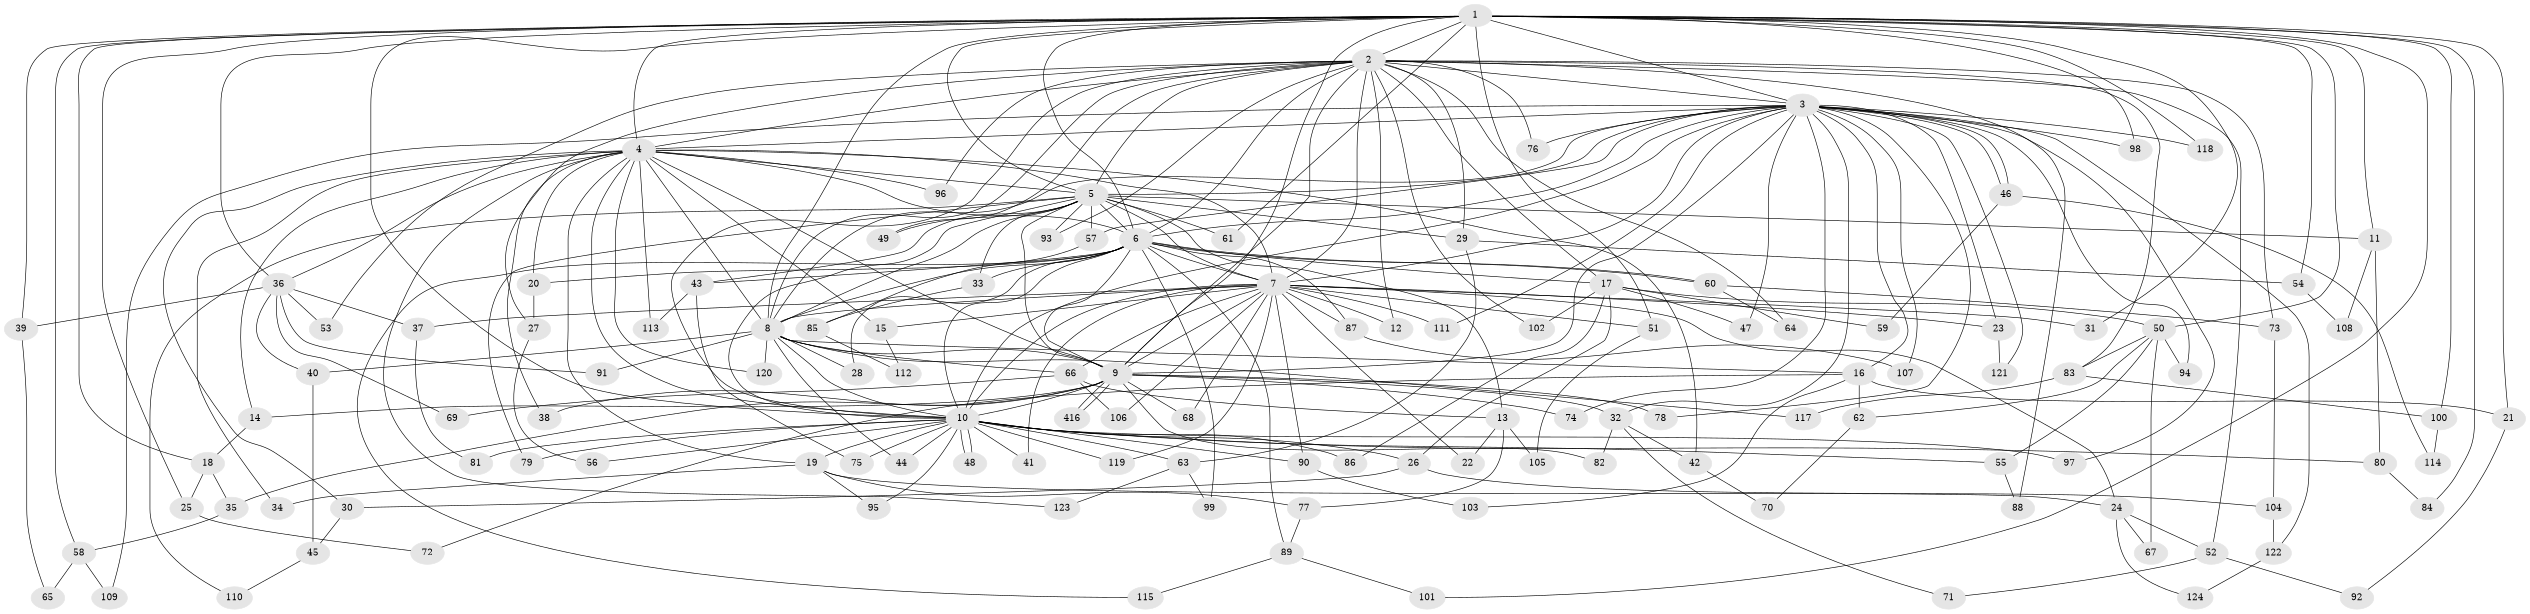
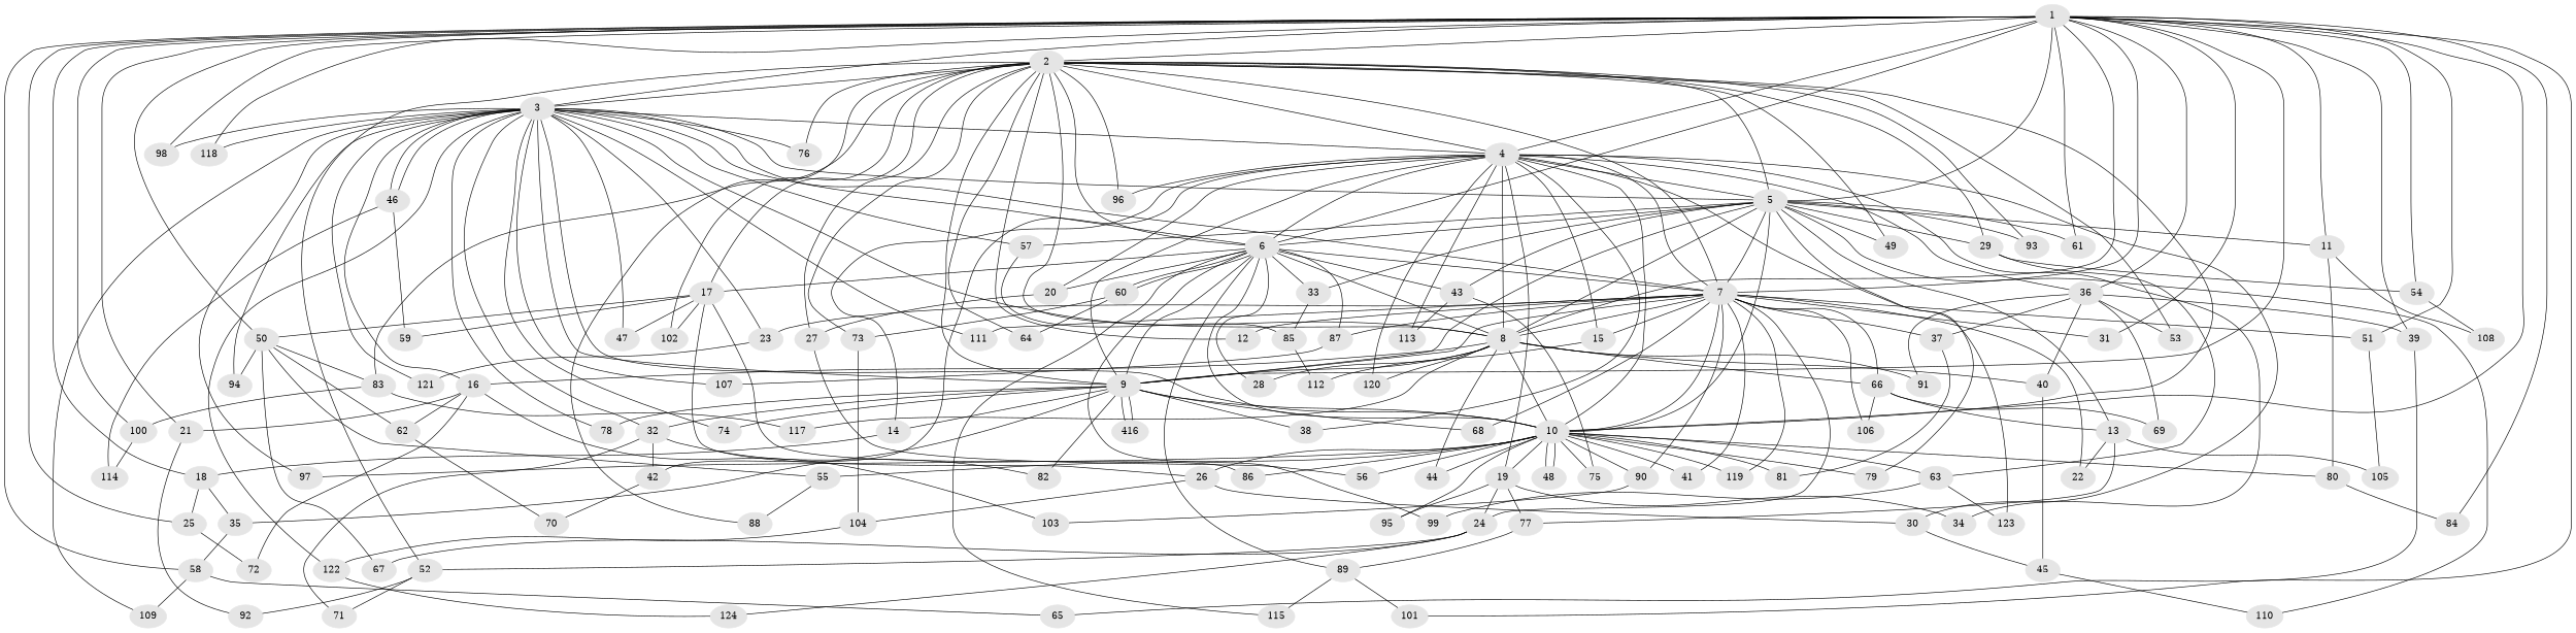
  graph {
    node [color=gray90 style=filled]
    1
    2
    3
    4
    5
    6
    7
    8
    9
    10
    11
    18
    21
    25
    31
    36
    39
    50
    51
    54
    58
    61
    84
    98
    100
    101
    118
    12
    17
    27
    29
    49
    52
    53
    64
    73
    76
    83
    88
    93
    96
    102
    16
    23
    32
    46
    47
    57
    74
    78
    94
    97
    107
    109
    111
    121
    122
    14
    15
    19
    20
    30
    34
    38
    42
    113
    120
    123
    13
    33
    43
    79
    110
    28
    60
    87
    89
    99
    115
    22
    24
    37
    41
    66
    68
    90
    106
    119
    40
    44
    91
    117
    35
    82
    n95 [label=416]
    26
    48
    55
    56
    63
    75
    80
    81
    86
    95
    108
    92
    72
    69
    65
    62
    67
    105
    114
    59
    71
    104
    103
    85
    124
    112
    77
    45
    70
    1 -- 2
    1 -- 3
    1 -- 4
    1 -- 5
    1 -- 6
+   1 -- 7
    1 -- 8
    1 -- 9
    1 -- 10
    1 -- 11
    1 -- 18
    1 -- 21
    1 -- 25
    1 -- 31
    1 -- 36
    1 -- 39
    1 -- 50
    1 -- 51
    1 -- 54
    1 -- 58
    1 -- 61
    1 -- 84
    1 -- 98
    1 -- 100
    1 -- 101
    1 -- 118
    2 -- 3
    2 -- 4
    2 -- 5
    2 -- 6
    2 -- 7
    2 -- 8
    2 -- 9
    2 -- 10
    2 -- 12
    2 -- 17
    2 -- 27
    2 -- 29
    2 -- 49
    2 -- 52
    2 -- 53
    2 -- 64
    2 -- 73
    2 -- 76
    2 -- 83
    2 -- 88
    2 -- 93
    2 -- 96
    2 -- 102
    3 -- 4
    3 -- 5
    3 -- 6
    3 -- 7
    3 -- 8
    3 -- 9
    3 -- 10
    3 -- 98
    3 -- 118
    3 -- 76
    3 -- 16
    3 -- 23
    3 -- 32
    3 -- 46
    3 -- 46
    3 -- 47
    3 -- 57
    3 -- 74
    3 -- 78
    3 -- 94
    3 -- 97
    3 -- 107
    3 -- 109
    3 -- 111
    3 -- 121
    3 -- 122
    4 -- 5
    4 -- 6
    4 -- 7
    4 -- 8
    4 -- 9
    4 -- 10
    4 -- 36
    4 -- 96
    4 -- 14
    4 -- 15
    4 -- 19
    4 -- 20
    4 -- 30
    4 -- 34
    4 -- 38
    4 -- 42
    4 -- 113
    4 -- 120
    4 -- 123
    5 -- 6
    5 -- 7
    5 -- 8
    5 -- 9
    5 -- 10
    5 -- 11
    5 -- 61
    5 -- 29
    5 -- 49
    5 -- 93
    5 -- 57
    5 -- 13
    5 -- 33
    5 -- 43
    5 -- 79
    5 -- 110
    6 -- 7
    6 -- 8
    6 -- 9
    6 -- 10
    6 -- 17
    6 -- 20
    6 -- 33
    6 -- 43
    6 -- 28
    6 -- 60
    6 -- 60
    6 -- 87
    6 -- 89
    6 -- 99
    6 -- 115
    7 -- 8
    7 -- 9
    7 -- 10
    7 -- 31
    7 -- 51
    7 -- 12
    7 -- 23
    7 -- 111
    7 -- 15
    7 -- 87
    7 -- 22
    7 -- 24
    7 -- 37
    7 -- 41
    7 -- 66
    7 -- 68
    7 -- 90
    7 -- 106
    7 -- 119
    8 -- 9
    8 -- 10
    8 -- 16
    8 -- 120
    8 -- 28
    8 -- 66
    8 -- 40
    8 -- 44
    8 -- 91
    8 -- 117
    9 -- 10
    9 -- 32
    9 -- 74
    9 -- 78
    9 -- 14
    9 -- 38
    9 -- 68
    9 -- 35
    9 -- 82
    9 -- n95
    9 -- n95
    10 -- 97
    10 -- 19
    10 -- 79
    10 -- 41
    10 -- 90
    10 -- 119
    10 -- 44
    10 -- 26
    10 -- 48
    10 -- 48
    10 -- 55
    10 -- 56
    10 -- 63
    10 -- 75
    10 -- 80
    10 -- 81
    10 -- 86
    10 -- 95
    11 -- 80
    11 -- 108
    18 -- 25
    18 -- 35
    21 -- 92
    25 -- 72
    36 -- 39
    36 -- 53
    36 -- 37
    36 -- 40
    36 -- 91
    36 -- 69
    39 -- 65
    50 -- 83
    50 -- 94
    50 -- 55
    50 -- 62
    50 -- 67
    51 -- 105
    54 -- 108
    58 -- 109
    58 -- 65
    100 -- 114
    17 -- 50
    17 -- 102
    17 -- 47
    17 -- 26
    17 -- 86
    17 -- 59
    27 -- 56
    29 -- 54
    29 -- 63
    52 -- 92
    52 -- 71
    73 -- 104
    83 -- 100
    83 -- 117
    16 -- 21
    16 -- 72
    16 -- 62
    16 -- 103
    23 -- 121
    32 -- 42
    32 -- 82
    32 -- 71
    46 -- 114
    46 -- 59
    57 -- 85
    122 -- 124
    14 -- 18
    15 -- 112
    19 -- 34
    19 -- 24
    19 -- 95
    19 -- 77
    20 -- 27
    30 -- 45
    42 -- 70
    13 -- 22
    13 -- 105
    13 -- 77
    33 -- 85
    43 -- 113
    43 -- 75
    60 -- 64
    60 -- 73
    87 -- 107
    89 -- 101
    89 -- 115
    24 -- 52
    24 -- 67
    24 -- 124
    37 -- 81
    66 -- 13
    66 -- 106
    66 -- 69
    90 -- 103
    40 -- 45
    35 -- 58
    26 -- 30
    26 -- 104
    55 -- 88
    63 -- 123
    63 -- 99
    80 -- 84
    62 -- 70
    104 -- 122
    85 -- 112
    77 -- 89
    45 -- 110
  }
